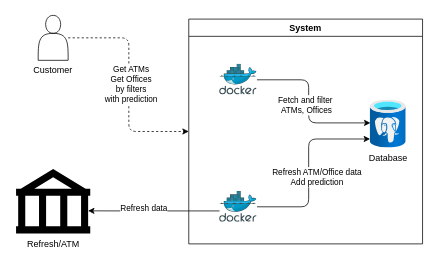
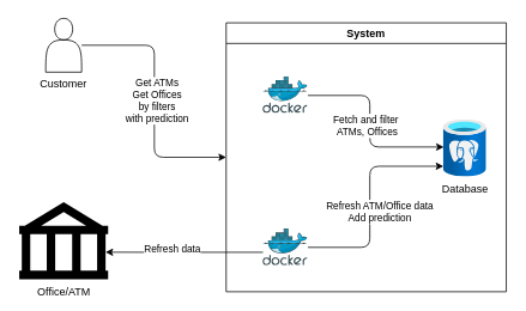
  <mxCell id="0" />
  <mxCell id="1" parent="0" />
- <mxCell id="2" value="Refresh/ATM" style="shape=mxgraph.signs.travel.bank;html=1;pointerEvents=1;fillColor=#000000;strokeColor=none;verticalLabelPosition=bottom;verticalAlign=top;align=center;" parent="1" vertex="1"><mxGeometry x="20.5" y="225" width="99" height="86" as="geometry" /></mxCell>
- <mxCell id="3" style="edgeStyle=elbowEdgeStyle;html=1;entryX=0;entryY=0.5;entryDx=0;entryDy=0;dashed=1;" parent="1" source="5" target="6" edge="1"><mxGeometry relative="1" as="geometry" /></mxCell>
+ <mxCell id="2" value="Office/ATM" style="shape=mxgraph.signs.travel.bank;html=1;pointerEvents=1;fillColor=#000000;strokeColor=none;verticalLabelPosition=bottom;verticalAlign=top;align=center;" parent="1" vertex="1"><mxGeometry x="20.5" y="225" width="99" height="86" as="geometry" /></mxCell>
+ <mxCell id="3" style="edgeStyle=elbowEdgeStyle;html=1;entryX=0;entryY=0.5;entryDx=0;entryDy=0;" parent="1" source="5" target="6" edge="1"><mxGeometry relative="1" as="geometry" /></mxCell>
  <mxCell id="4" value="Get ATMs&lt;br&gt;Get Offices&lt;br&gt;by filters&lt;br&gt;with prediction" style="edgeLabel;html=1;align=center;verticalAlign=middle;resizable=0;points=[];" parent="3" vertex="1" connectable="0"><mxGeometry x="0.151" y="2" relative="1" as="geometry"><mxPoint y="-23" as="offset" /></mxGeometry></mxCell>
  <mxCell id="5" value="&lt;br&gt;&lt;br&gt;&lt;br&gt;&lt;br&gt;&lt;br&gt;&lt;br&gt;Customer" style="shape=actor;whiteSpace=wrap;html=1;" parent="1" vertex="1"><mxGeometry x="50" y="20" width="40" height="60" as="geometry" /></mxCell>
  <mxCell id="6" value="System" style="swimlane;whiteSpace=wrap;html=1;" parent="1" vertex="1"><mxGeometry x="251" y="25" width="312" height="300" as="geometry" /></mxCell>
  <mxCell id="7" value="Database" style="aspect=fixed;html=1;points=[];align=center;image;fontSize=12;image=img/lib/azure2/databases/Azure_Database_PostgreSQL_Server.svg;" parent="6" vertex="1"><mxGeometry x="242" y="108" width="48" height="64" as="geometry" /></mxCell>
  <mxCell id="8" style="edgeStyle=elbowEdgeStyle;html=1;entryX=0.009;entryY=0.477;entryDx=0;entryDy=0;entryPerimeter=0;" parent="6" source="10" target="7" edge="1"><mxGeometry relative="1" as="geometry"><Array as="points"><mxPoint x="160" y="81" /></Array></mxGeometry></mxCell>
  <mxCell id="9" value="Fetch and filter&amp;nbsp;&lt;br&gt;ATMs, Offices" style="edgeLabel;html=1;align=center;verticalAlign=middle;resizable=0;points=[];" parent="8" vertex="1" connectable="0"><mxGeometry x="-0.125" y="1" relative="1" as="geometry"><mxPoint x="-5" y="11" as="offset" /></mxGeometry></mxCell>
  <mxCell id="10" value="" style="sketch=0;aspect=fixed;html=1;points=[];align=center;image;fontSize=12;image=img/lib/mscae/Docker.svg;" parent="6" vertex="1"><mxGeometry x="41" y="60" width="50" height="41" as="geometry" /></mxCell>
  <mxCell id="11" style="edgeStyle=elbowEdgeStyle;html=1;" parent="6" source="13" target="7" edge="1"><mxGeometry relative="1" as="geometry"><Array as="points"><mxPoint x="160" y="160" /><mxPoint x="130" y="180" /><mxPoint x="160" y="200" /><mxPoint x="210" y="160" /><mxPoint x="170" y="210" /></Array></mxGeometry></mxCell>
  <mxCell id="12" value="Refresh ATM/Office data&lt;br&gt;Add prediction" style="edgeLabel;html=1;align=center;verticalAlign=middle;resizable=0;points=[];" parent="11" vertex="1" connectable="0"><mxGeometry x="0.002" y="4" relative="1" as="geometry"><mxPoint x="14" y="12" as="offset" /></mxGeometry></mxCell>
  <mxCell id="13" value="" style="sketch=0;aspect=fixed;html=1;points=[];align=center;image;fontSize=12;image=img/lib/mscae/Docker.svg;" parent="6" vertex="1"><mxGeometry x="41" y="230" width="50" height="41" as="geometry" /></mxCell>
  <mxCell id="14" style="edgeStyle=elbowEdgeStyle;html=1;entryX=0.97;entryY=0.65;entryDx=0;entryDy=0;entryPerimeter=0;" parent="1" source="13" target="2" edge="1"><mxGeometry relative="1" as="geometry"><Array as="points"><mxPoint x="171" y="281" /><mxPoint x="71" y="281" /><mxPoint x="101" y="275" /></Array></mxGeometry></mxCell>
  <mxCell id="15" value="Refresh data" style="edgeLabel;html=1;align=center;verticalAlign=middle;resizable=0;points=[];" parent="14" vertex="1" connectable="0"><mxGeometry x="-0.171" y="-4" relative="1" as="geometry"><mxPoint x="-29" y="-1" as="offset" /></mxGeometry></mxCell>
